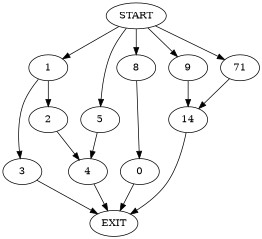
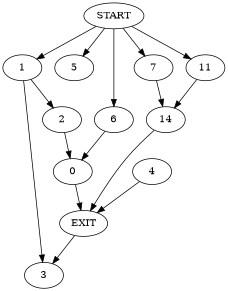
  digraph {
    n1 [label=START]
    1
    5
-   8
-   9
-   11 [label=71]
+   8 [label=6]
+   9 [label=7]
+   11
    2
    3
    4
    n10 [label=0]
    n11 [label=14]
    n12 [label=EXIT]
    n1 -> 1
    n1 -> 5
    n1 -> 8
    n1 -> 9
    n1 -> 11
    1 -> 2
    1 -> 3
-   5 -> 4
    8 -> n10
    9 -> n11
    11 -> n11
-   2 -> 4
-   3 -> n12
+   2 -> n10
+   n12 -> 3
    4 -> n12
    n10 -> n12
    n11 -> n12
  }
